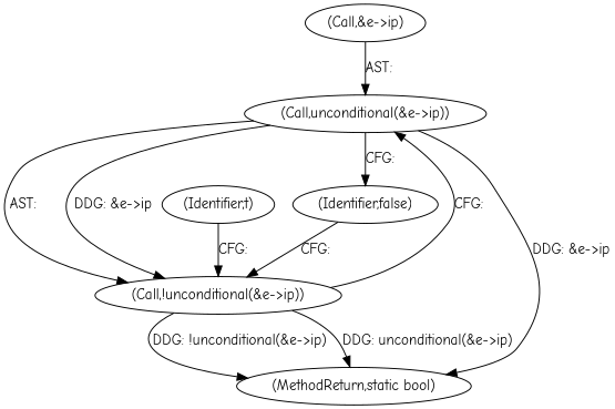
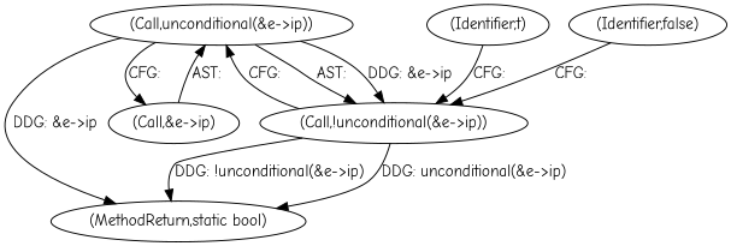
  digraph {
    fontname="Comic Neue"
    node [fontname="Comic Neue"]
    edge [fontname="Comic Neue"]
    n1 [label="(Call,unconditional(&e->ip))"]
    n2 [label="(Call,!unconditional(&e->ip))"]
    n3 [label="(MethodReturn,static bool)"]
    n4 [label="(Call,&e->ip)"]
    n5 [label="(Identifier,t)"]
    n6 [label="(Identifier,false)"]
    n1 -> n2 [label="AST: "]
    n1 -> n2 [label="DDG: &e->ip"]
    n1 -> n3 [label="DDG: &e->ip"]
-   n1 -> n6 [label="CFG: "]
+   n1 -> n4 [label="CFG: "]
    n2 -> n1 [label="CFG: "]
    n2 -> n3 [label="DDG: unconditional(&e->ip)"]
    n2 -> n3 [label="DDG: !unconditional(&e->ip)"]
    n4 -> n1 [label="AST: "]
    n5 -> n2 [label="CFG: "]
    n6 -> n2 [label="CFG: "]
  }
